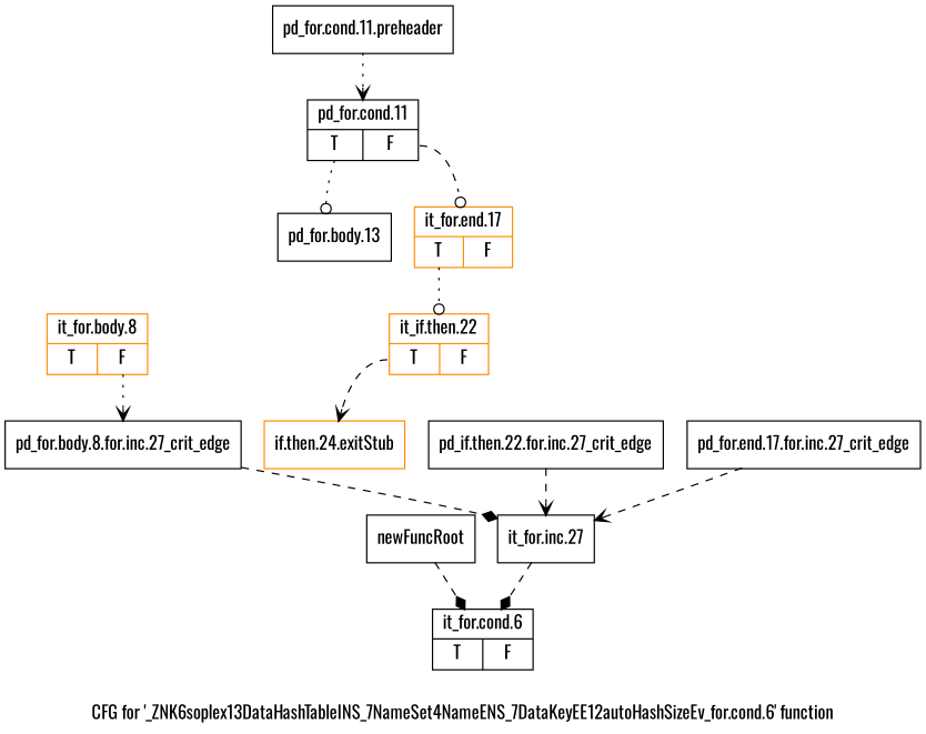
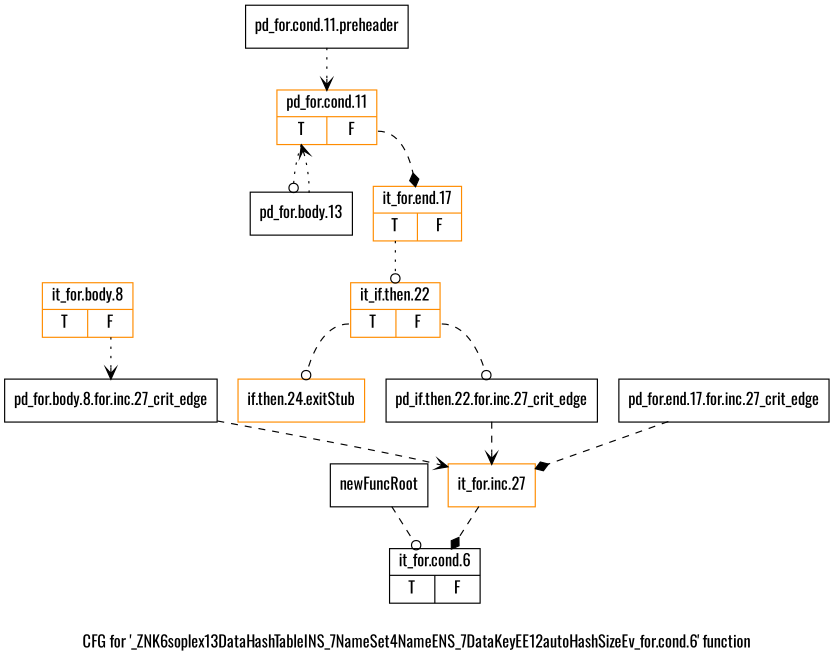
  digraph {
    fontname=Oswald
    label="CFG for '_ZNK6soplex13DataHashTableINS_7NameSet4NameENS_7DataKeyEE12autoHashSizeEv_for.cond.6' function"
    node [color=black fontname=Oswald shape=record]
    edge [arrowhead=vee fontname=Oswald style=dashed]
    n1 [label="{newFuncRoot}"]
    n2 [label="{it_for.cond.6|{<s0>T|<s1>F}}"]
    n3 [color=darkorange label="{it_for.body.8|{<s0>T|<s1>F}}"]
    n4 [label="{pd_for.body.8.for.inc.27_crit_edge}"]
    n5 [color=darkorange label="{if.then.24.exitStub}"]
    n6 [label="{pd_for.cond.11.preheader}"]
-   n7 [label="{pd_for.cond.11|{<s0>T|<s1>F}}"]
-   n8 [label="{it_for.inc.27}"]
+   n7 [color=darkorange label="{pd_for.cond.11|{<s0>T|<s1>F}}"]
+   n8 [color=darkorange label="{it_for.inc.27}"]
    n9 [label="{pd_for.body.13}"]
    n10 [color=darkorange label="{it_for.end.17|{<s0>T|<s1>F}}"]
    n11 [color=darkorange label="{it_if.then.22|{<s0>T|<s1>F}}"]
    n12 [label="{pd_if.then.22.for.inc.27_crit_edge}"]
    n13 [label="{pd_for.end.17.for.inc.27_crit_edge}"]
-   n1 -> n2 [arrowhead=diamond]
+   n1 -> n2 [arrowhead=odot]
    n3 -> n4 [style=dotted tailport=s1]
-   n4 -> n8 [arrowhead=diamond]
+   n4 -> n8
    n6 -> n7 [style=dotted]
    n7 -> n9 [arrowhead=odot style=dotted tailport=s0]
-   n7 -> n10 [arrowhead=odot tailport=s1]
+   n7 -> n10 [arrowhead=diamond tailport=s1]
    n8 -> n2 [arrowhead=diamond]
+   n9 -> n7 [style=dotted]
    n10 -> n11 [arrowhead=odot style=dotted tailport=s0]
-   n11 -> n5 [tailport=s0]
+   n11 -> n5 [arrowhead=odot tailport=s0]
+   n11 -> n12 [arrowhead=odot tailport=s1]
    n12 -> n8
-   n13 -> n8
+   n13 -> n8 [arrowhead=diamond]
  }
